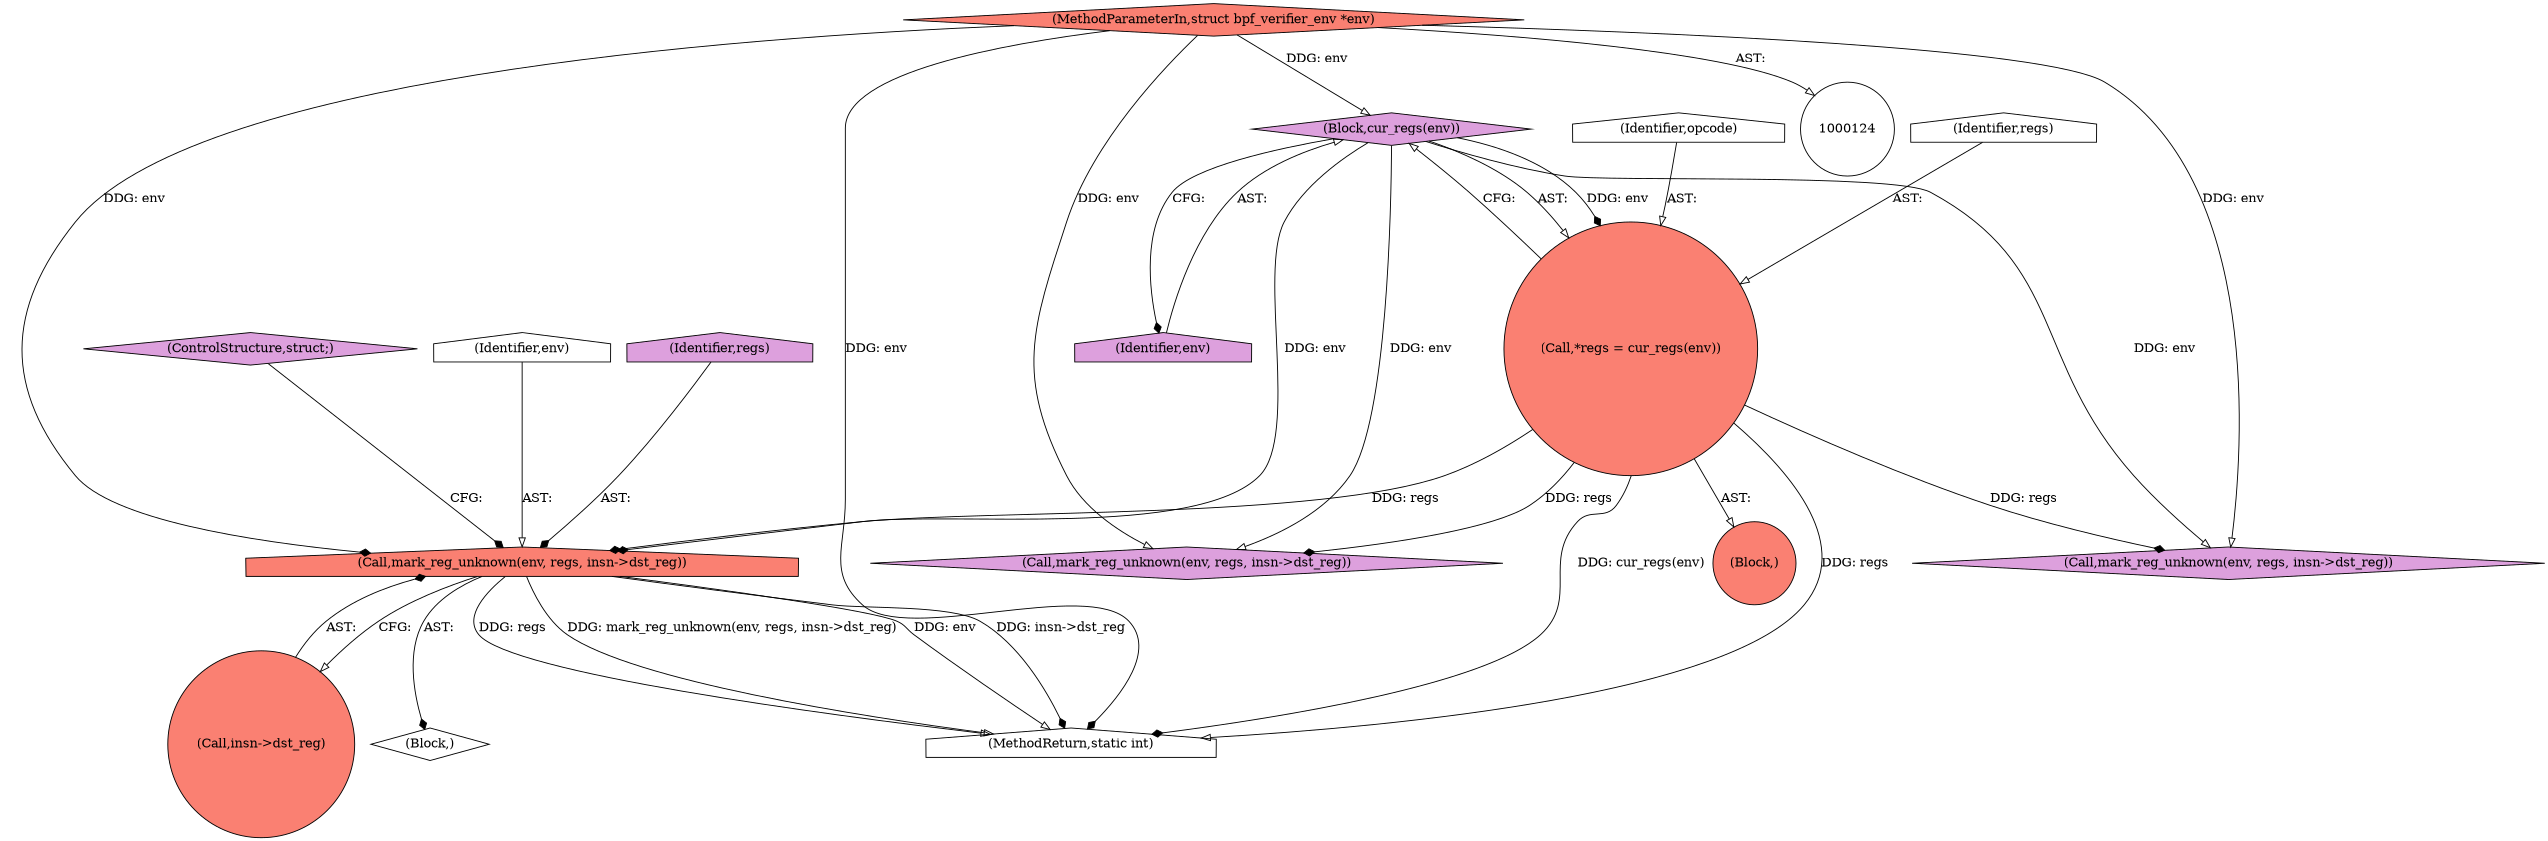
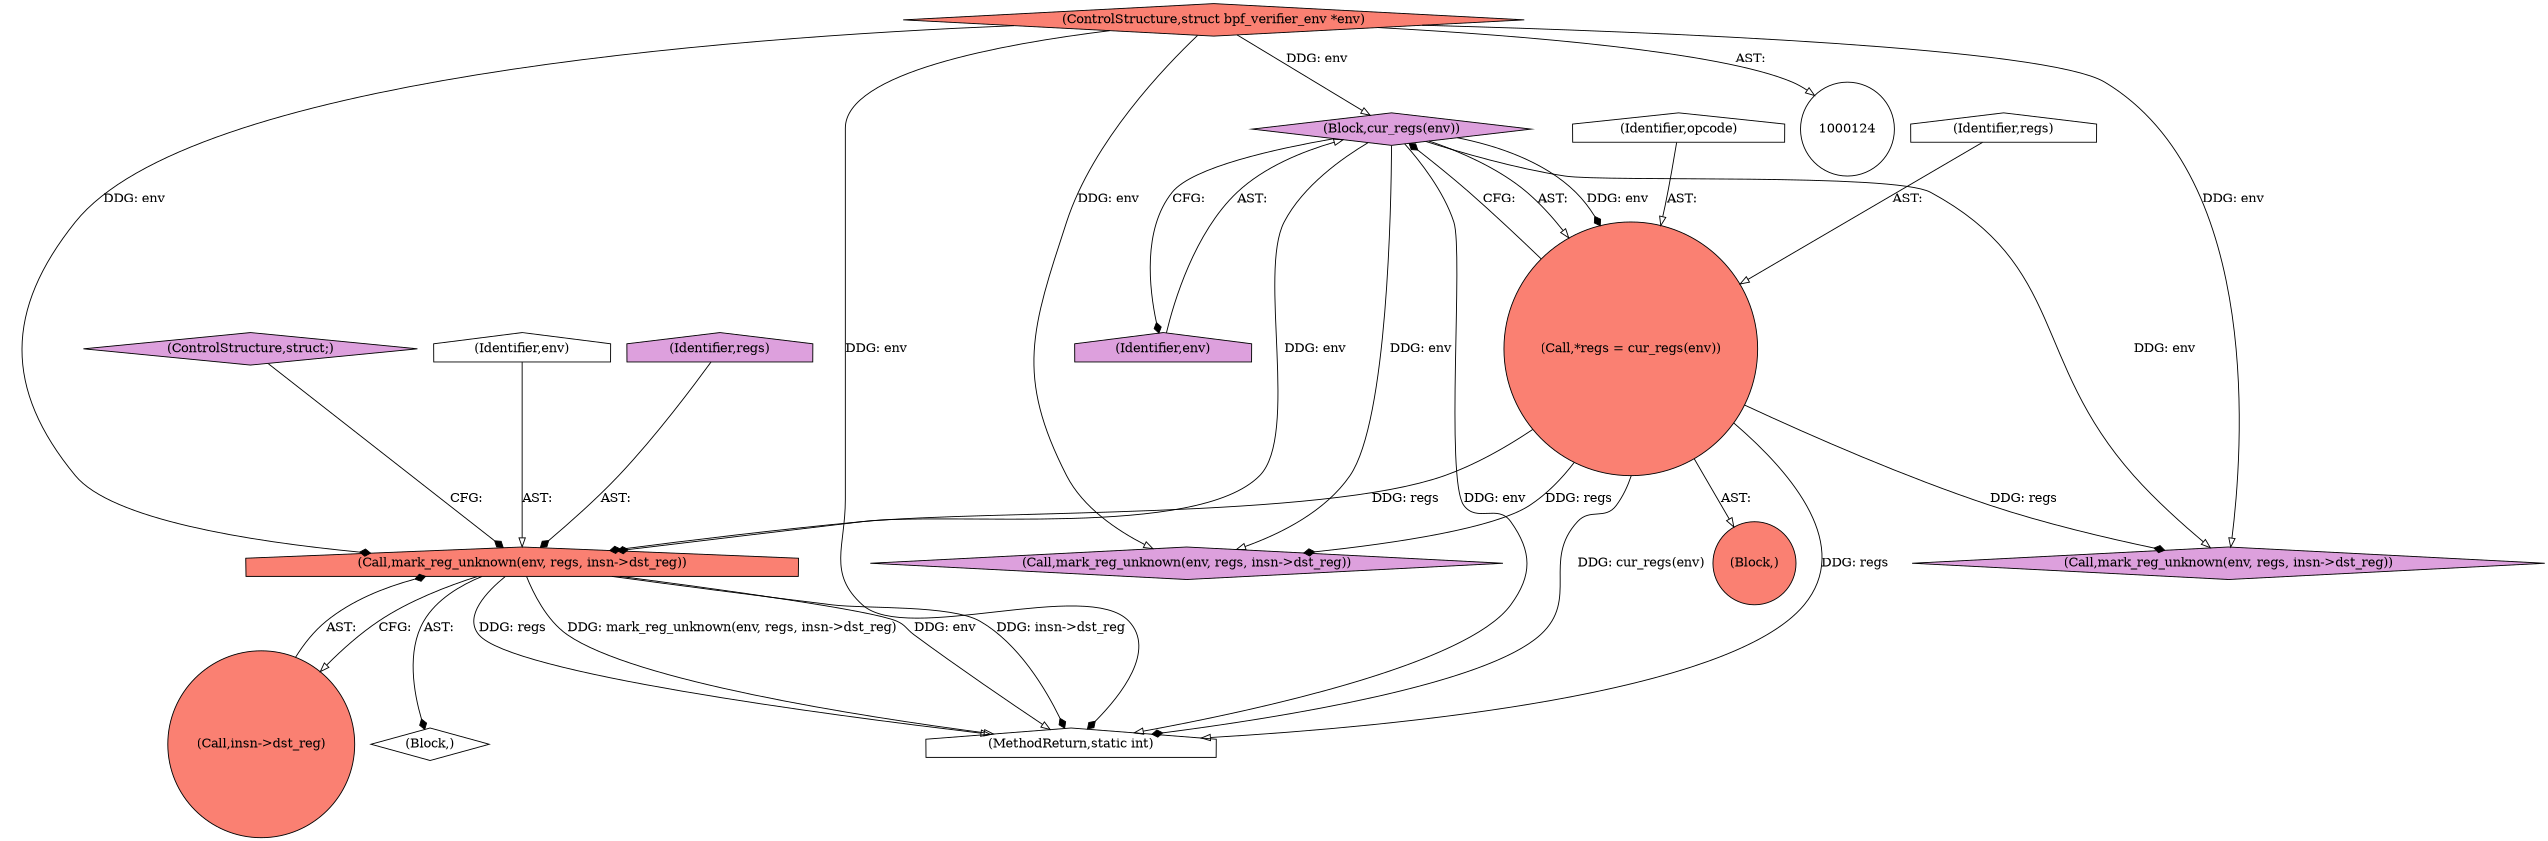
  digraph {
    node [fillcolor=white shape=house style=filled]
    edge [arrowhead=onormal]
    n1 [fillcolor=salmon label="(Call,mark_reg_unknown(env, regs, insn->dst_reg))"]
    n2 [fillcolor=salmon label="(Call,insn->dst_reg)" shape=circle]
    n3 [label="(Block,)" shape=diamond]
    n4 [label="(MethodReturn,static int)"]
    n5 [fillcolor=plum label="(Block,cur_regs(env))" shape=diamond]
    n6 [fillcolor=salmon label="(Call,*regs = cur_regs(env))" shape=circle]
    n7 [fillcolor=plum label="(Call,mark_reg_unknown(env, regs, insn->dst_reg))" shape=diamond]
    n8 [fillcolor=plum label="(Identifier,env)"]
    n9 [fillcolor=plum label="(Call,mark_reg_unknown(env, regs, insn->dst_reg))" shape=diamond]
    n10 [fillcolor=salmon label="(Block,)" shape=circle]
-   n11 [fillcolor=salmon label="(MethodParameterIn,struct bpf_verifier_env *env)" shape=diamond]
+   n11 [fillcolor=salmon label="(ControlStructure,struct bpf_verifier_env *env)" shape=diamond]
    1000124 [shape=circle]
    n13 [fillcolor=plum label="(ControlStructure,struct;)" shape=diamond]
    n14 [label="(Identifier,opcode)"]
    n15 [label="(Identifier,env)"]
    n16 [label="(Identifier,regs)"]
    n17 [fillcolor=plum label="(Identifier,regs)"]
    n1 -> n2 [label="CFG: "]
    n1 -> n3 [arrowhead=diamond label="AST: "]
    n1 -> n4 [arrowhead=diamond label="DDG: insn->dst_reg"]
    n1 -> n4 [label="DDG: regs"]
    n1 -> n4 [label="DDG: mark_reg_unknown(env, regs, insn->dst_reg)"]
    n1 -> n4 [label="DDG: env"]
    n2 -> n1 [arrowhead=diamond label="AST: "]
    n5 -> n1 [arrowhead=diamond label="DDG: env"]
+   n5 -> n4 [label="DDG: env"]
    n5 -> n6 [label="AST: "]
    n5 -> n6 [arrowhead=diamond label="DDG: env"]
    n5 -> n7 [label="DDG: env"]
    n5 -> n8 [arrowhead=diamond label="CFG: "]
    n5 -> n9 [label="DDG: env"]
    n6 -> n1 [arrowhead=diamond label="DDG: regs"]
    n6 -> n4 [label="DDG: regs"]
    n6 -> n4 [arrowhead=diamond label="DDG: cur_regs(env)"]
-   n6 -> n5 [label="CFG: "]
+   n6 -> n5 [arrowhead=diamond label="CFG: "]
    n6 -> n7 [arrowhead=diamond label="DDG: regs"]
    n6 -> n9 [arrowhead=diamond label="DDG: regs"]
    n6 -> n10 [label="AST: "]
    n8 -> n5 [label="AST: "]
    n11 -> n1 [arrowhead=diamond label="DDG: env"]
    n11 -> n4 [arrowhead=diamond label="DDG: env"]
    n11 -> n5 [label="DDG: env"]
    n11 -> n7 [label="DDG: env"]
    n11 -> n9 [label="DDG: env"]
    n11 -> 1000124 [label="AST: "]
    n13 -> n1 [arrowhead=diamond label="CFG: "]
    n14 -> n6 [label="AST: "]
    n15 -> n1 [label="AST: "]
    n16 -> n6 [label="AST: "]
    n17 -> n1 [arrowhead=diamond label="AST: "]
  }
